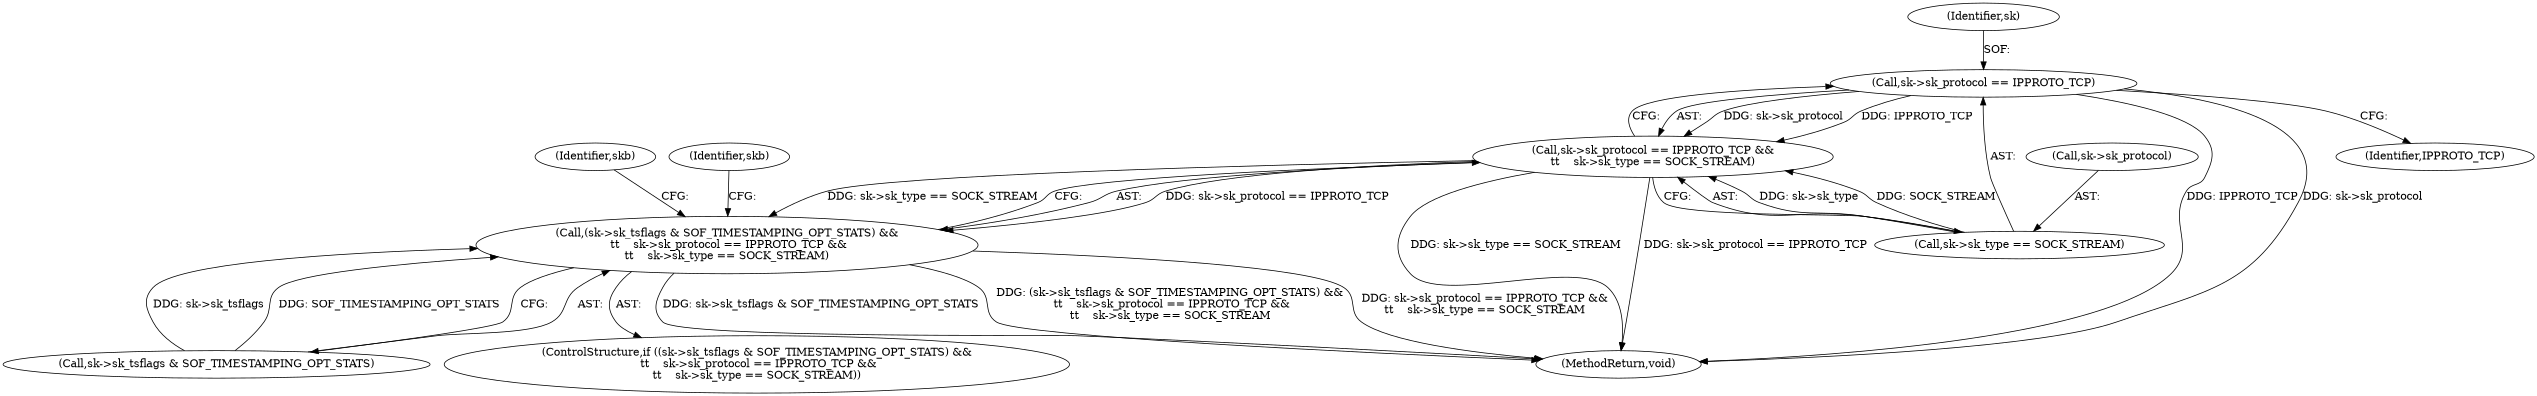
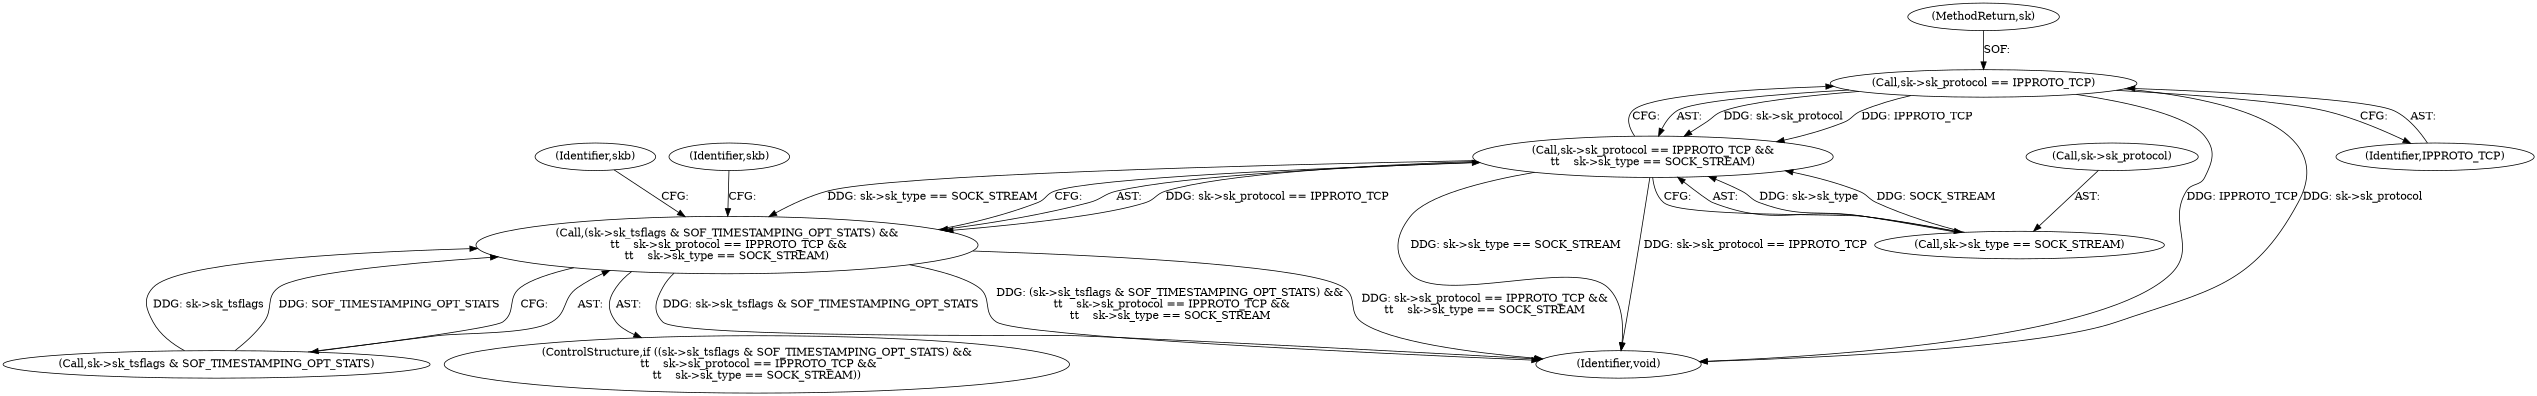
  digraph {
    n1 [label="(Call,sk->sk_protocol == IPPROTO_TCP)"]
    n2 [label="(Call,sk->sk_protocol == IPPROTO_TCP &&\n\t\t    sk->sk_type == SOCK_STREAM)"]
-   n3 [label="(MethodReturn,void)"]
+   n3 [label="(Identifier,void)"]
    n4 [label="(Identifier,IPPROTO_TCP)"]
    n5 [label="(Call,(sk->sk_tsflags & SOF_TIMESTAMPING_OPT_STATS) &&\n \t\t    sk->sk_protocol == IPPROTO_TCP &&\n\t\t    sk->sk_type == SOCK_STREAM)"]
    n6 [label="(Call,sk->sk_type == SOCK_STREAM)"]
    n7 [label="(ControlStructure,if ((sk->sk_tsflags & SOF_TIMESTAMPING_OPT_STATS) &&\n \t\t    sk->sk_protocol == IPPROTO_TCP &&\n\t\t    sk->sk_type == SOCK_STREAM))"]
    n8 [label="(Call,sk->sk_tsflags & SOF_TIMESTAMPING_OPT_STATS)"]
    n9 [label="(Identifier,skb)"]
-   n10 [label="(Identifier,sk)"]
+   n10 [label="(MethodReturn,sk)"]
    n11 [label="(Identifier,skb)"]
    n12 [label="(Call,sk->sk_protocol)"]
    n1 -> n2 [label="AST: "]
    n1 -> n2 [label="DDG: sk->sk_protocol"]
    n1 -> n2 [label="DDG: IPPROTO_TCP"]
    n1 -> n3 [label="DDG: IPPROTO_TCP"]
    n1 -> n3 [label="DDG: sk->sk_protocol"]
    n1 -> n4 [label="CFG: "]
    n2 -> n1 [label="CFG: "]
    n2 -> n3 [label="DDG: sk->sk_type == SOCK_STREAM"]
    n2 -> n3 [label="DDG: sk->sk_protocol == IPPROTO_TCP"]
    n2 -> n5 [label="AST: "]
    n2 -> n5 [label="DDG: sk->sk_protocol == IPPROTO_TCP"]
    n2 -> n5 [label="DDG: sk->sk_type == SOCK_STREAM"]
    n2 -> n6 [label="CFG: "]
-   n6 -> n1 [label="AST: "]
+   n4 -> n1 [label="AST: "]
    n5 -> n2 [label="CFG: "]
    n5 -> n3 [label="DDG: sk->sk_tsflags & SOF_TIMESTAMPING_OPT_STATS"]
    n5 -> n3 [label="DDG: (sk->sk_tsflags & SOF_TIMESTAMPING_OPT_STATS) &&\n \t\t    sk->sk_protocol == IPPROTO_TCP &&\n\t\t    sk->sk_type == SOCK_STREAM"]
    n5 -> n3 [label="DDG: sk->sk_protocol == IPPROTO_TCP &&\n\t\t    sk->sk_type == SOCK_STREAM"]
    n5 -> n7 [label="AST: "]
    n5 -> n8 [label="CFG: "]
    n6 -> n2 [label="AST: "]
    n6 -> n2 [label="DDG: sk->sk_type"]
    n6 -> n2 [label="DDG: SOCK_STREAM"]
    n8 -> n5 [label="AST: "]
    n8 -> n5 [label="DDG: sk->sk_tsflags"]
    n8 -> n5 [label="DDG: SOF_TIMESTAMPING_OPT_STATS"]
    n9 -> n5 [label="CFG: "]
    n10 -> n1 [label="SOF: "]
    n11 -> n5 [label="CFG: "]
    n12 -> n6 [label="AST: "]
  }
